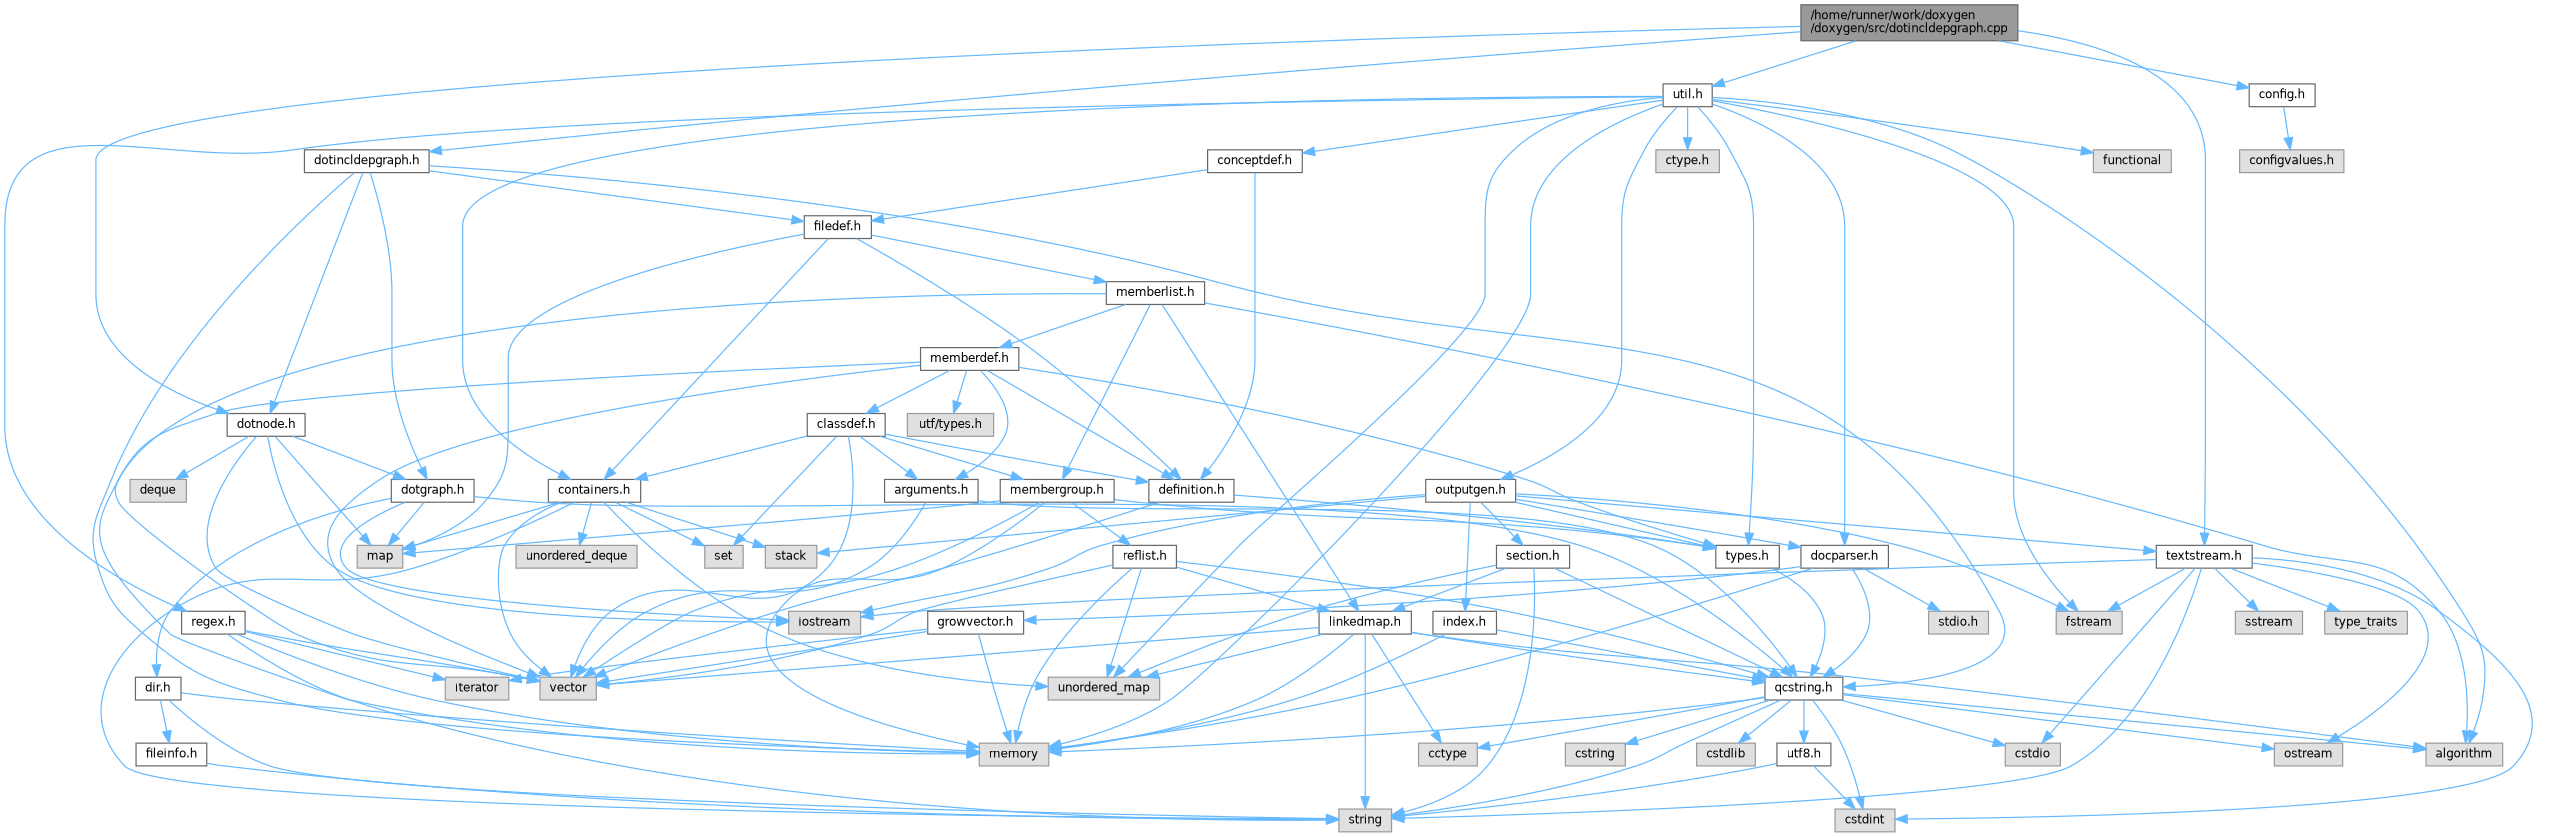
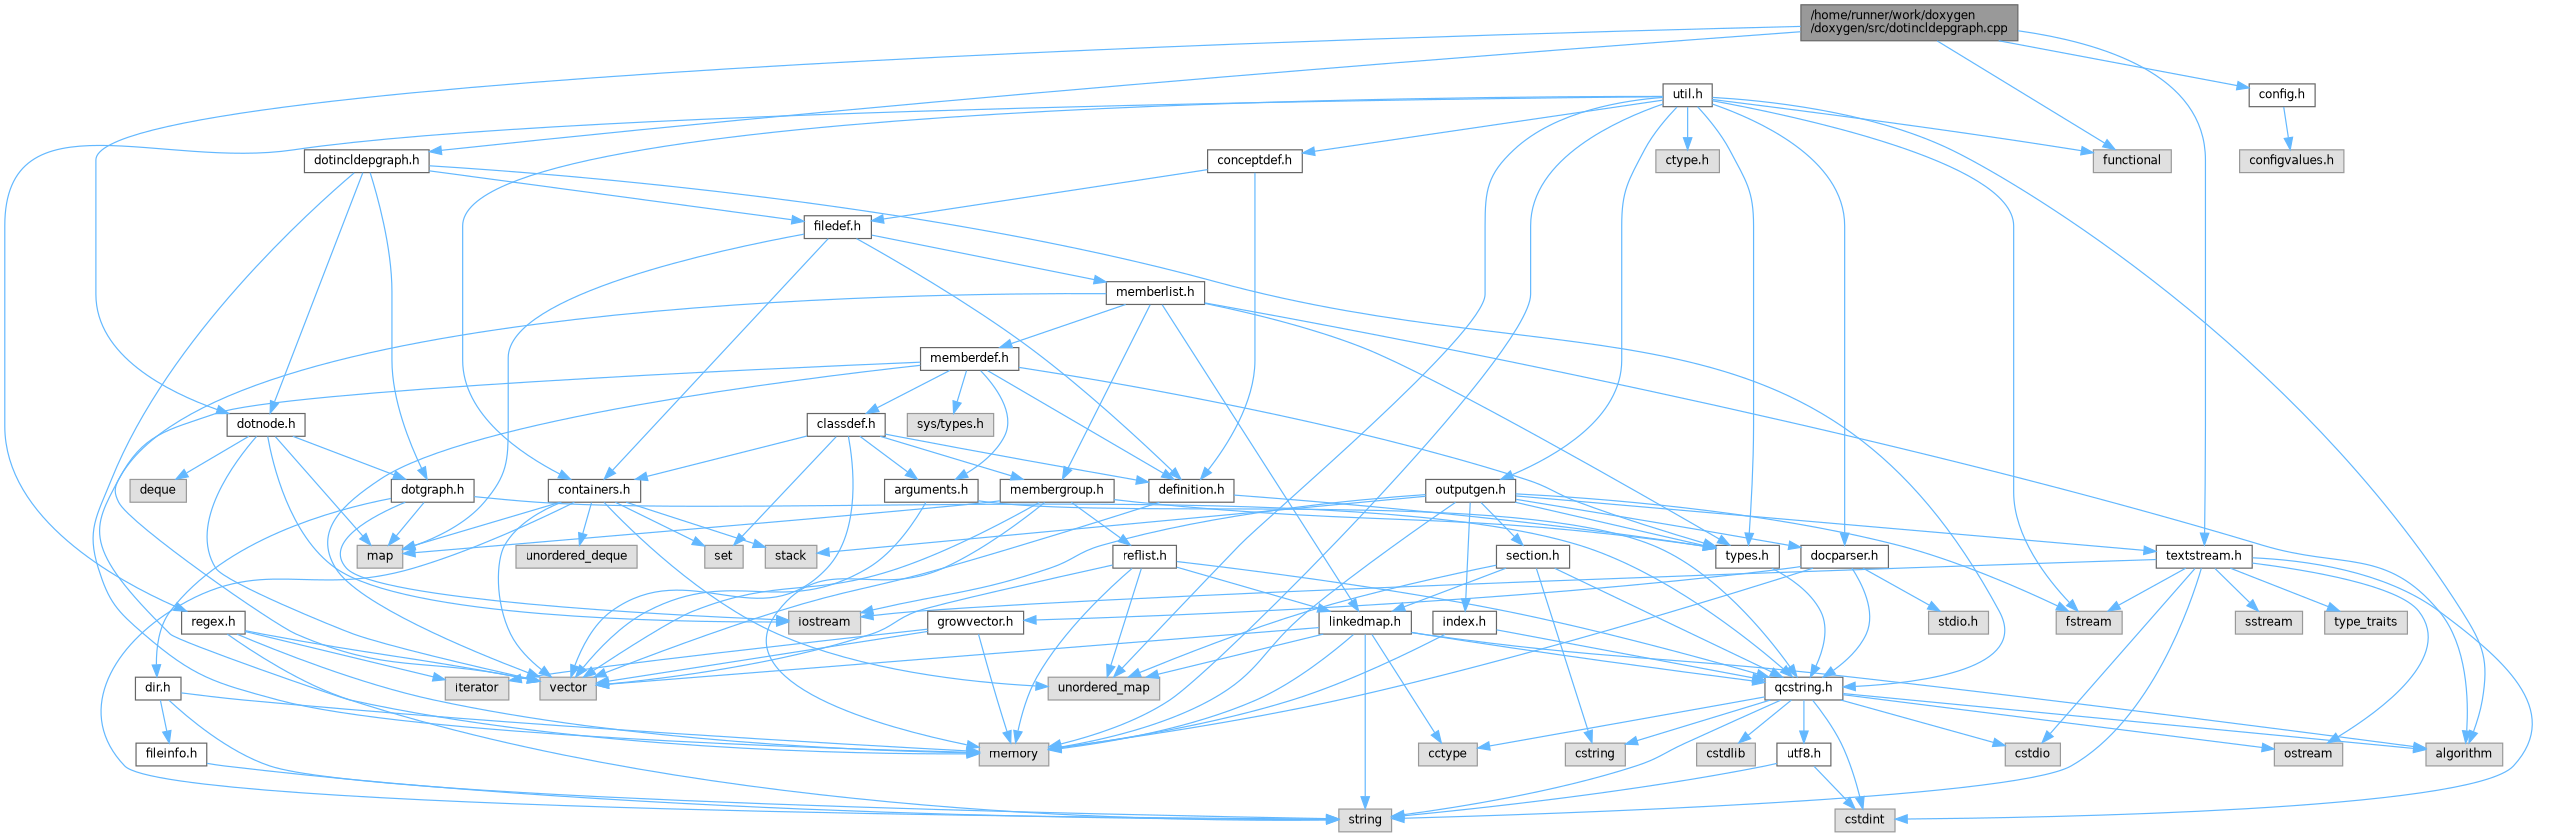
  digraph {
    node [color=grey40 fillcolor=white fontname=Helvetica fontsize=10 shape=box style=filled]
    edge [color=steelblue1 fontname=Helvetica fontsize=10 labelfontname=Helvetica labelfontsize=10 style=solid]
    n1 [color=gray40 fillcolor=grey60 fontcolor=black height=0.2 label="/home/runner/work/doxygen\l/doxygen/src/dotincldepgraph.cpp" width=0.4]
    n2 [height=0.2 label="dotincldepgraph.h" width=0.4]
    n3 [height=0.2 label="dotnode.h" width=0.4]
    n4 [height=0.2 label="util.h" width=0.4]
    n5 [height=0.2 label="textstream.h" width=0.4]
    n6 [height=0.2 label="config.h" width=0.4]
    n7 [color=grey60 fillcolor="#E0E0E0" height=0.2 label=memory width=0.4]
    n8 [height=0.2 label="qcstring.h" width=0.4]
    n9 [height=0.2 label="filedef.h" width=0.4]
    n10 [height=0.2 label="dotgraph.h" width=0.4]
    n11 [color=grey60 fillcolor="#E0E0E0" height=0.2 label=vector width=0.4]
    n12 [color=grey60 fillcolor="#E0E0E0" height=0.2 label=map width=0.4]
    n13 [color=grey60 fillcolor="#E0E0E0" height=0.2 label=deque width=0.4]
    n14 [color=grey60 fillcolor="#E0E0E0" height=0.2 label=iostream width=0.4]
    n15 [color=grey60 fillcolor="#E0E0E0" height=0.2 label=algorithm width=0.4]
    n16 [height=0.2 label="containers.h" width=0.4]
    n17 [height=0.2 label="types.h" width=0.4]
    n18 [color=grey60 fillcolor="#E0E0E0" height=0.2 label=unordered_map width=0.4]
    n19 [color=grey60 fillcolor="#E0E0E0" height=0.2 label=functional width=0.4]
    n20 [color=grey60 fillcolor="#E0E0E0" height=0.2 label=fstream width=0.4]
    n21 [color=grey60 fillcolor="#E0E0E0" height=0.2 label="ctype.h" width=0.4]
    n22 [height=0.2 label="docparser.h" width=0.4]
    n23 [height=0.2 label="outputgen.h" width=0.4]
    n24 [height=0.2 label="regex.h" width=0.4]
    n25 [height=0.2 label="conceptdef.h" width=0.4]
    n26 [color=grey60 fillcolor="#E0E0E0" height=0.2 label=string width=0.4]
    n27 [color=grey60 fillcolor="#E0E0E0" height=0.2 label=cstdio width=0.4]
    n28 [color=grey60 fillcolor="#E0E0E0" height=0.2 label=cstdint width=0.4]
    n29 [color=grey60 fillcolor="#E0E0E0" height=0.2 label=ostream width=0.4]
    n30 [color=grey60 fillcolor="#E0E0E0" height=0.2 label=sstream width=0.4]
    n31 [color=grey60 fillcolor="#E0E0E0" height=0.2 label=type_traits width=0.4]
    n32 [color=grey60 fillcolor="#E0E0E0" height=0.2 label="configvalues.h" width=0.4]
    n33 [color=grey60 fillcolor="#E0E0E0" height=0.2 label=cctype width=0.4]
    n34 [color=grey60 fillcolor="#E0E0E0" height=0.2 label=cstring width=0.4]
    n35 [color=grey60 fillcolor="#E0E0E0" height=0.2 label=cstdlib width=0.4]
    n36 [height=0.2 label="utf8.h" width=0.4]
    n37 [height=0.2 label="definition.h" width=0.4]
    n38 [height=0.2 label="memberlist.h" width=0.4]
    n39 [height=0.2 label="dir.h" width=0.4]
    n40 [color=grey60 fillcolor="#E0E0E0" height=0.2 label=set width=0.4]
    n41 [height=0.2 label="linkedmap.h" width=0.4]
    n42 [height=0.2 label="memberdef.h" width=0.4]
    n43 [height=0.2 label="membergroup.h" width=0.4]
    n44 [color=grey60 fillcolor="#E0E0E0" height=0.2 label=unordered_deque width=0.4]
    n45 [color=grey60 fillcolor="#E0E0E0" height=0.2 label=stack width=0.4]
    n46 [height=0.2 label="reflist.h" width=0.4]
-   n47 [color=grey60 fillcolor="#E0E0E0" height=0.2 label="utf/types.h" width=0.4]
+   n47 [color=grey60 fillcolor="#E0E0E0" height=0.2 label="sys/types.h" width=0.4]
    n48 [height=0.2 label="arguments.h" width=0.4]
    n49 [height=0.2 label="classdef.h" width=0.4]
    n50 [height=0.2 label="fileinfo.h" width=0.4]
    n51 [color=grey60 fillcolor="#E0E0E0" height=0.2 label="stdio.h" width=0.4]
    n52 [height=0.2 label="growvector.h" width=0.4]
    n53 [height=0.2 label="index.h" width=0.4]
    n54 [height=0.2 label="section.h" width=0.4]
    n55 [color=grey60 fillcolor="#E0E0E0" height=0.2 label=iterator width=0.4]
    n1 -> n2
    n1 -> n3
-   n1 -> n4
+   n1 -> n19
    n1 -> n5
    n1 -> n6
    n2 -> n3
    n2 -> n7
    n2 -> n8
    n2 -> n9
    n2 -> n10
    n3 -> n10
    n3 -> n11
    n3 -> n12
    n3 -> n13
    n3 -> n14
    n4 -> n7
    n4 -> n15
    n4 -> n16
    n4 -> n17
    n4 -> n18
    n4 -> n19
    n4 -> n20
    n4 -> n21
    n4 -> n22
    n4 -> n23
    n4 -> n24
    n4 -> n25
    n5 -> n14
    n5 -> n20
    n5 -> n26
    n5 -> n27
    n5 -> n28
    n5 -> n29
    n5 -> n30
    n5 -> n31
    n6 -> n32
    n8 -> n15
    n8 -> n26
    n8 -> n27
    n8 -> n28
    n8 -> n29
    n8 -> n33
    n8 -> n34
    n8 -> n35
    n8 -> n36
    n9 -> n12
    n9 -> n16
    n9 -> n37
    n9 -> n38
    n10 -> n8
    n10 -> n12
    n10 -> n14
    n10 -> n39
    n16 -> n11
    n16 -> n12
    n16 -> n18
    n16 -> n26
    n16 -> n40
    n16 -> n44
    n16 -> n45
    n17 -> n8
    n22 -> n7
    n22 -> n8
    n22 -> n51
    n22 -> n52
    n23 -> n5
-   n8 -> n7
+   n23 -> n7
    n23 -> n14
    n23 -> n17
    n23 -> n20
    n23 -> n22
    n23 -> n45
    n23 -> n53
    n23 -> n54
    n24 -> n7
    n24 -> n11
    n24 -> n26
    n24 -> n55
    n25 -> n9
    n25 -> n37
    n36 -> n26
    n36 -> n28
    n37 -> n11
    n37 -> n17
    n38 -> n11
    n38 -> n15
+   n38 -> n17
    n38 -> n41
    n38 -> n42
    n38 -> n43
    n39 -> n7
    n39 -> n26
    n39 -> n50
    n41 -> n7
    n41 -> n8
    n41 -> n11
    n41 -> n15
    n41 -> n18
    n41 -> n26
    n41 -> n33
    n42 -> n7
    n42 -> n11
    n42 -> n17
    n42 -> n37
    n42 -> n47
    n42 -> n48
    n42 -> n49
    n43 -> n7
    n43 -> n11
    n43 -> n12
    n43 -> n17
    n43 -> n46
    n46 -> n7
    n46 -> n8
    n46 -> n11
    n46 -> n18
    n46 -> n41
    n48 -> n8
    n48 -> n11
    n49 -> n11
    n49 -> n16
    n49 -> n37
    n49 -> n40
    n49 -> n43
    n49 -> n48
    n50 -> n26
    n52 -> n7
    n52 -> n11
    n52 -> n55
    n53 -> n7
    n53 -> n8
    n54 -> n8
    n54 -> n18
-   n54 -> n26
+   n54 -> n34
    n54 -> n41
  }
